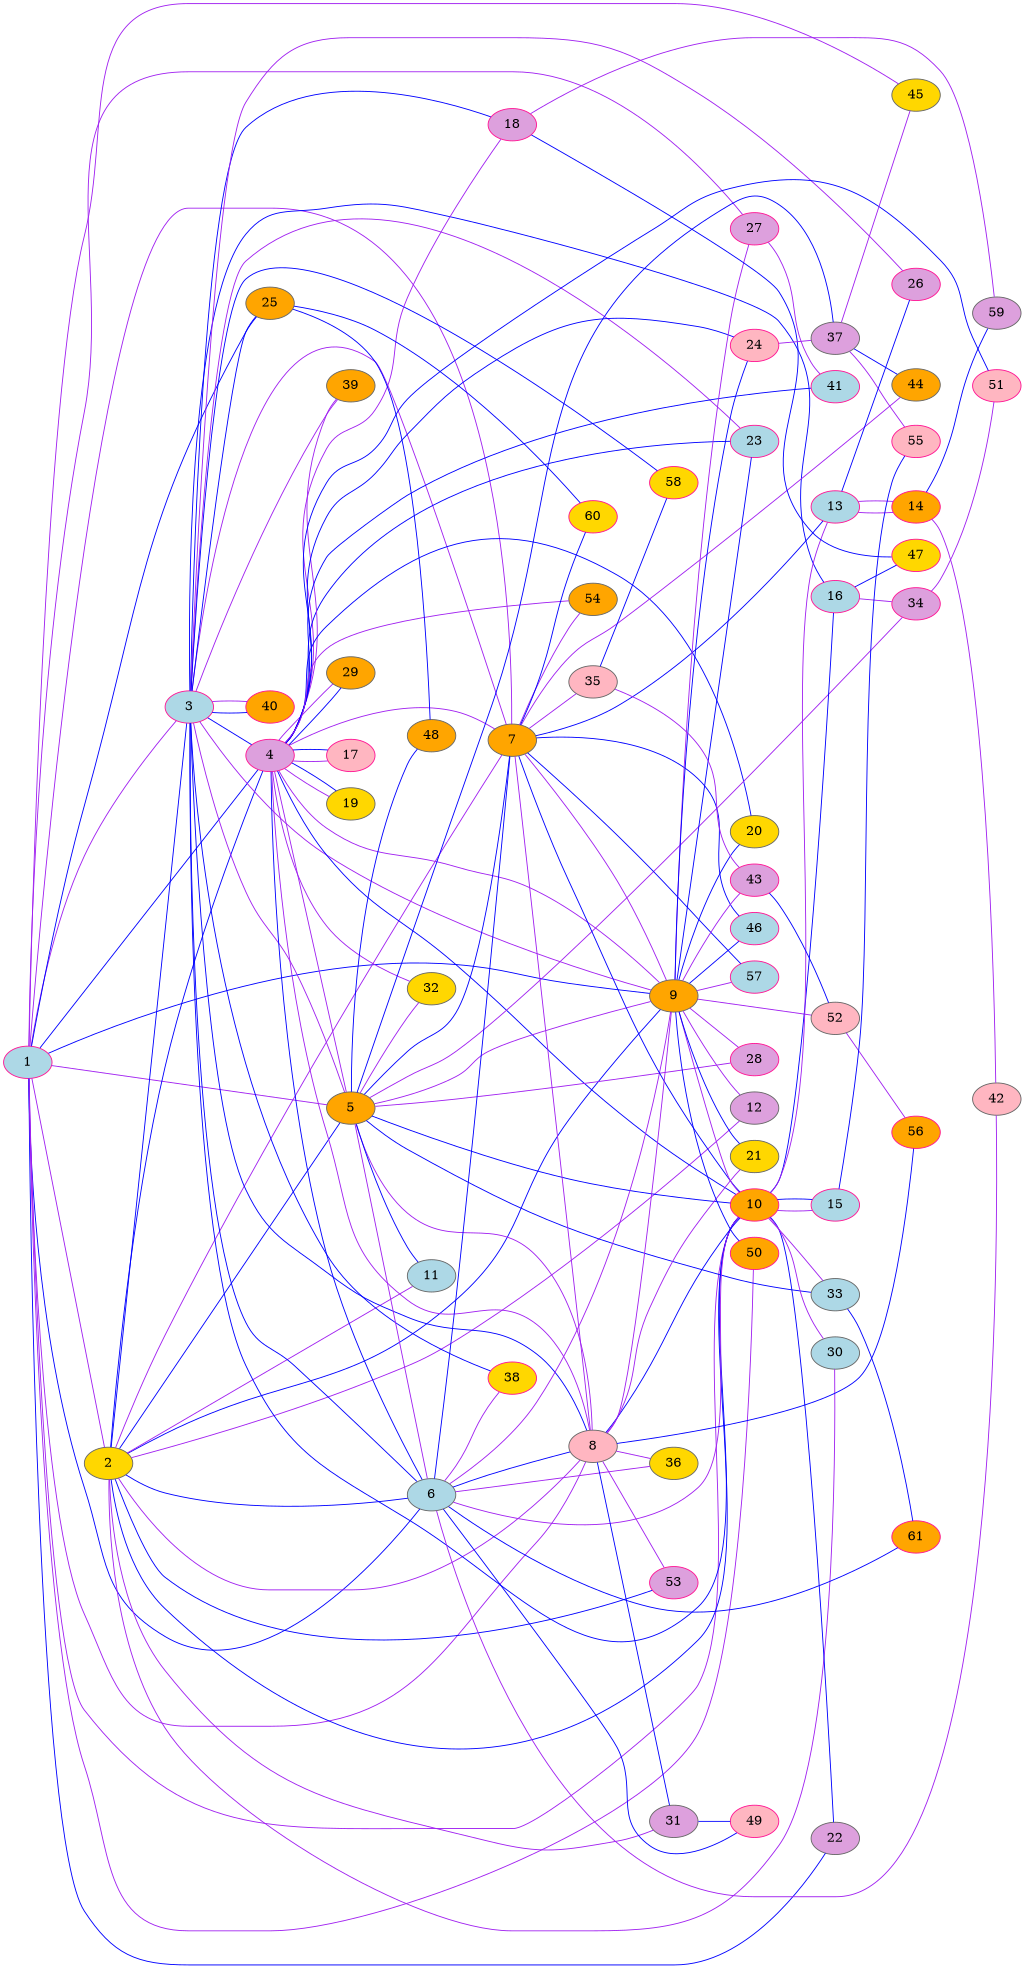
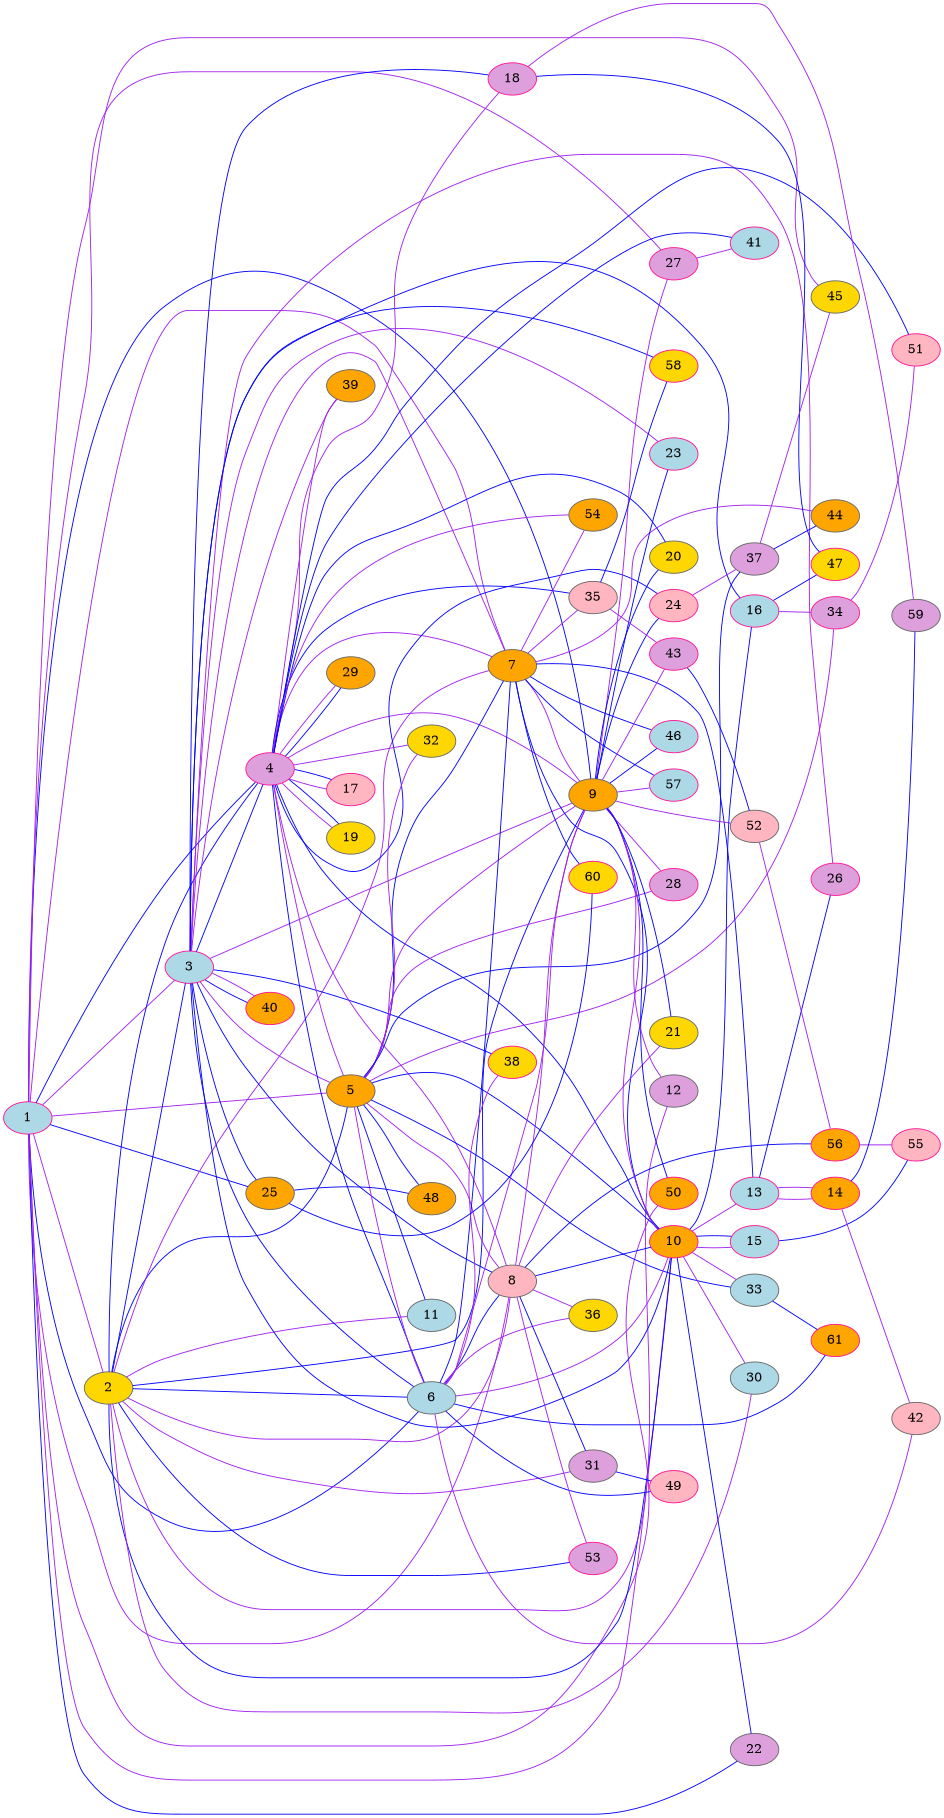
  graph {
    fontname="DejaVu Serif"
    rankdir=LR
    node [color=deeppink fillcolor=orange fontname="DejaVu Serif" style=filled]
    edge [color=purple fontname="DejaVu Serif"]
    1 [fillcolor=lightblue]
    2 [color=gray40 fillcolor=gold]
    3 [fillcolor=lightblue]
    4 [fillcolor=plum]
    5 [color=gray40]
    6 [color=gray40 fillcolor=lightblue]
    7 [color=gray40]
    8 [color=gray40 fillcolor=lightpink]
    9 [color=gray40]
    10
    22 [color=gray40 fillcolor=plum]
    25 [color=gray40]
    27 [fillcolor=plum]
    45 [color=gray40 fillcolor=gold]
    50
    11 [color=gray40 fillcolor=lightblue]
    12 [color=gray40 fillcolor=plum]
    30 [color=gray40 fillcolor=lightblue]
    31 [color=gray40 fillcolor=plum]
    53 [fillcolor=plum]
    16 [fillcolor=lightblue]
    18 [fillcolor=plum]
    23 [fillcolor=lightblue]
    26 [fillcolor=plum]
    38 [fillcolor=gold]
    39 [color=gray40]
    40
    58 [fillcolor=gold]
    17 [fillcolor=lightpink]
    19 [color=gray40 fillcolor=gold]
    20 [color=gray40 fillcolor=gold]
    24 [fillcolor=lightpink]
    29 [color=gray40]
    32 [color=gray40 fillcolor=gold]
    35 [color=gray40 fillcolor=lightpink]
    41 [fillcolor=lightblue]
    51 [fillcolor=lightpink]
    54 [color=gray40]
    28 [fillcolor=plum]
    33 [color=gray40 fillcolor=lightblue]
    34 [fillcolor=plum]
    37 [color=gray40 fillcolor=plum]
    48 [color=gray40]
    36 [color=gray40 fillcolor=gold]
    42 [color=gray40 fillcolor=lightpink]
    49 [fillcolor=lightpink]
    61
    13 [fillcolor=lightblue]
    44 [color=gray40]
    46 [fillcolor=lightblue]
    57 [fillcolor=lightblue]
    60 [fillcolor=gold]
    21 [color=gray40 fillcolor=gold]
    56
    43 [fillcolor=plum]
    52 [color=gray40 fillcolor=lightpink]
    15 [fillcolor=lightblue]
    47 [fillcolor=gold]
    59 [color=gray40 fillcolor=plum]
    55 [fillcolor=lightpink]
    14
    1 -- 2
    1 -- 3
    1 -- 4 [color=blue]
    1 -- 5
    1 -- 6 [color=blue]
    1 -- 7
    1 -- 8
    1 -- 9 [color=blue]
    1 -- 10
    1 -- 22 [color=blue]
    1 -- 25 [color=blue]
    1 -- 27
    1 -- 45
    1 -- 50
    2 -- 3 [color=blue]
    2 -- 4 [color=blue]
    2 -- 5 [color=blue]
    2 -- 6 [color=blue]
    2 -- 7
    2 -- 8
    2 -- 9 [color=blue]
    2 -- 10 [color=blue]
    2 -- 11
    2 -- 12
    2 -- 30
    2 -- 31
    2 -- 53 [color=blue]
    3 -- 4 [color=blue]
    3 -- 5
    3 -- 6 [color=blue]
    3 -- 7
    3 -- 8 [color=blue]
    3 -- 9
    3 -- 10 [color=blue]
    3 -- 25 [color=blue]
    3 -- 16 [color=blue]
    3 -- 18 [color=blue]
    3 -- 23
    3 -- 26
    3 -- 38 [color=blue]
    3 -- 39
    3 -- 40 [color=blue]
    3 -- 40
    3 -- 58 [color=blue]
    4 -- 5
    4 -- 6 [color=blue]
    4 -- 7
    4 -- 8
    4 -- 9
    4 -- 10 [color=blue]
    4 -- 18
    4 -- 39
    4 -- 17
    4 -- 17 [color=blue]
    4 -- 19
    4 -- 19 [color=blue]
    4 -- 20 [color=blue]
    4 -- 24 [color=blue]
    4 -- 29 [color=blue]
    4 -- 29
    4 -- 32
-   4 -- 23 [color=blue]
+   4 -- 35 [color=blue]
    4 -- 41 [color=blue]
    4 -- 51 [color=blue]
    4 -- 54
    5 -- 6
    5 -- 7 [color=blue]
    5 -- 8
    5 -- 9
    5 -- 10 [color=blue]
    5 -- 11 [color=blue]
    5 -- 32
    5 -- 28
    5 -- 33 [color=blue]
    5 -- 34
    5 -- 37 [color=blue]
    5 -- 48 [color=blue]
    6 -- 7 [color=blue]
    6 -- 8 [color=blue]
    6 -- 9
    6 -- 10
    6 -- 38
    6 -- 36
    6 -- 42
    6 -- 49 [color=blue]
    6 -- 61 [color=blue]
-   7 -- 8
    7 -- 9
    7 -- 10 [color=blue]
    7 -- 35
    7 -- 54
    7 -- 13 [color=blue]
    7 -- 44
    7 -- 46 [color=blue]
    7 -- 57 [color=blue]
    7 -- 60 [color=blue]
    8 -- 9
    8 -- 10 [color=blue]
    8 -- 31 [color=blue]
    8 -- 53
    8 -- 36
    8 -- 21
    8 -- 56 [color=blue]
    9 -- 10
    9 -- 27
    9 -- 50 [color=blue]
    9 -- 12
    9 -- 23 [color=blue]
    9 -- 20 [color=blue]
    9 -- 24 [color=blue]
    9 -- 28
    9 -- 46 [color=blue]
    9 -- 57
    9 -- 21 [color=blue]
    9 -- 43
    9 -- 52
    10 -- 22 [color=blue]
    10 -- 30
    10 -- 16 [color=blue]
    10 -- 33
    10 -- 13
    10 -- 15
    10 -- 15 [color=blue]
    25 -- 48 [color=blue]
    25 -- 60 [color=blue]
    27 -- 41
    31 -- 49 [color=blue]
    16 -- 34
    16 -- 47 [color=blue]
    18 -- 47 [color=blue]
    18 -- 59
    24 -- 37
    35 -- 58 [color=blue]
    35 -- 43
    33 -- 61 [color=blue]
    34 -- 51
    37 -- 45
    37 -- 44 [color=blue]
-   37 -- 55
+   56 -- 55
    13 -- 26 [color=blue]
    13 -- 14
    13 -- 14
    43 -- 52 [color=blue]
    52 -- 56
    15 -- 55 [color=blue]
    14 -- 42
    14 -- 59 [color=blue]
  }
